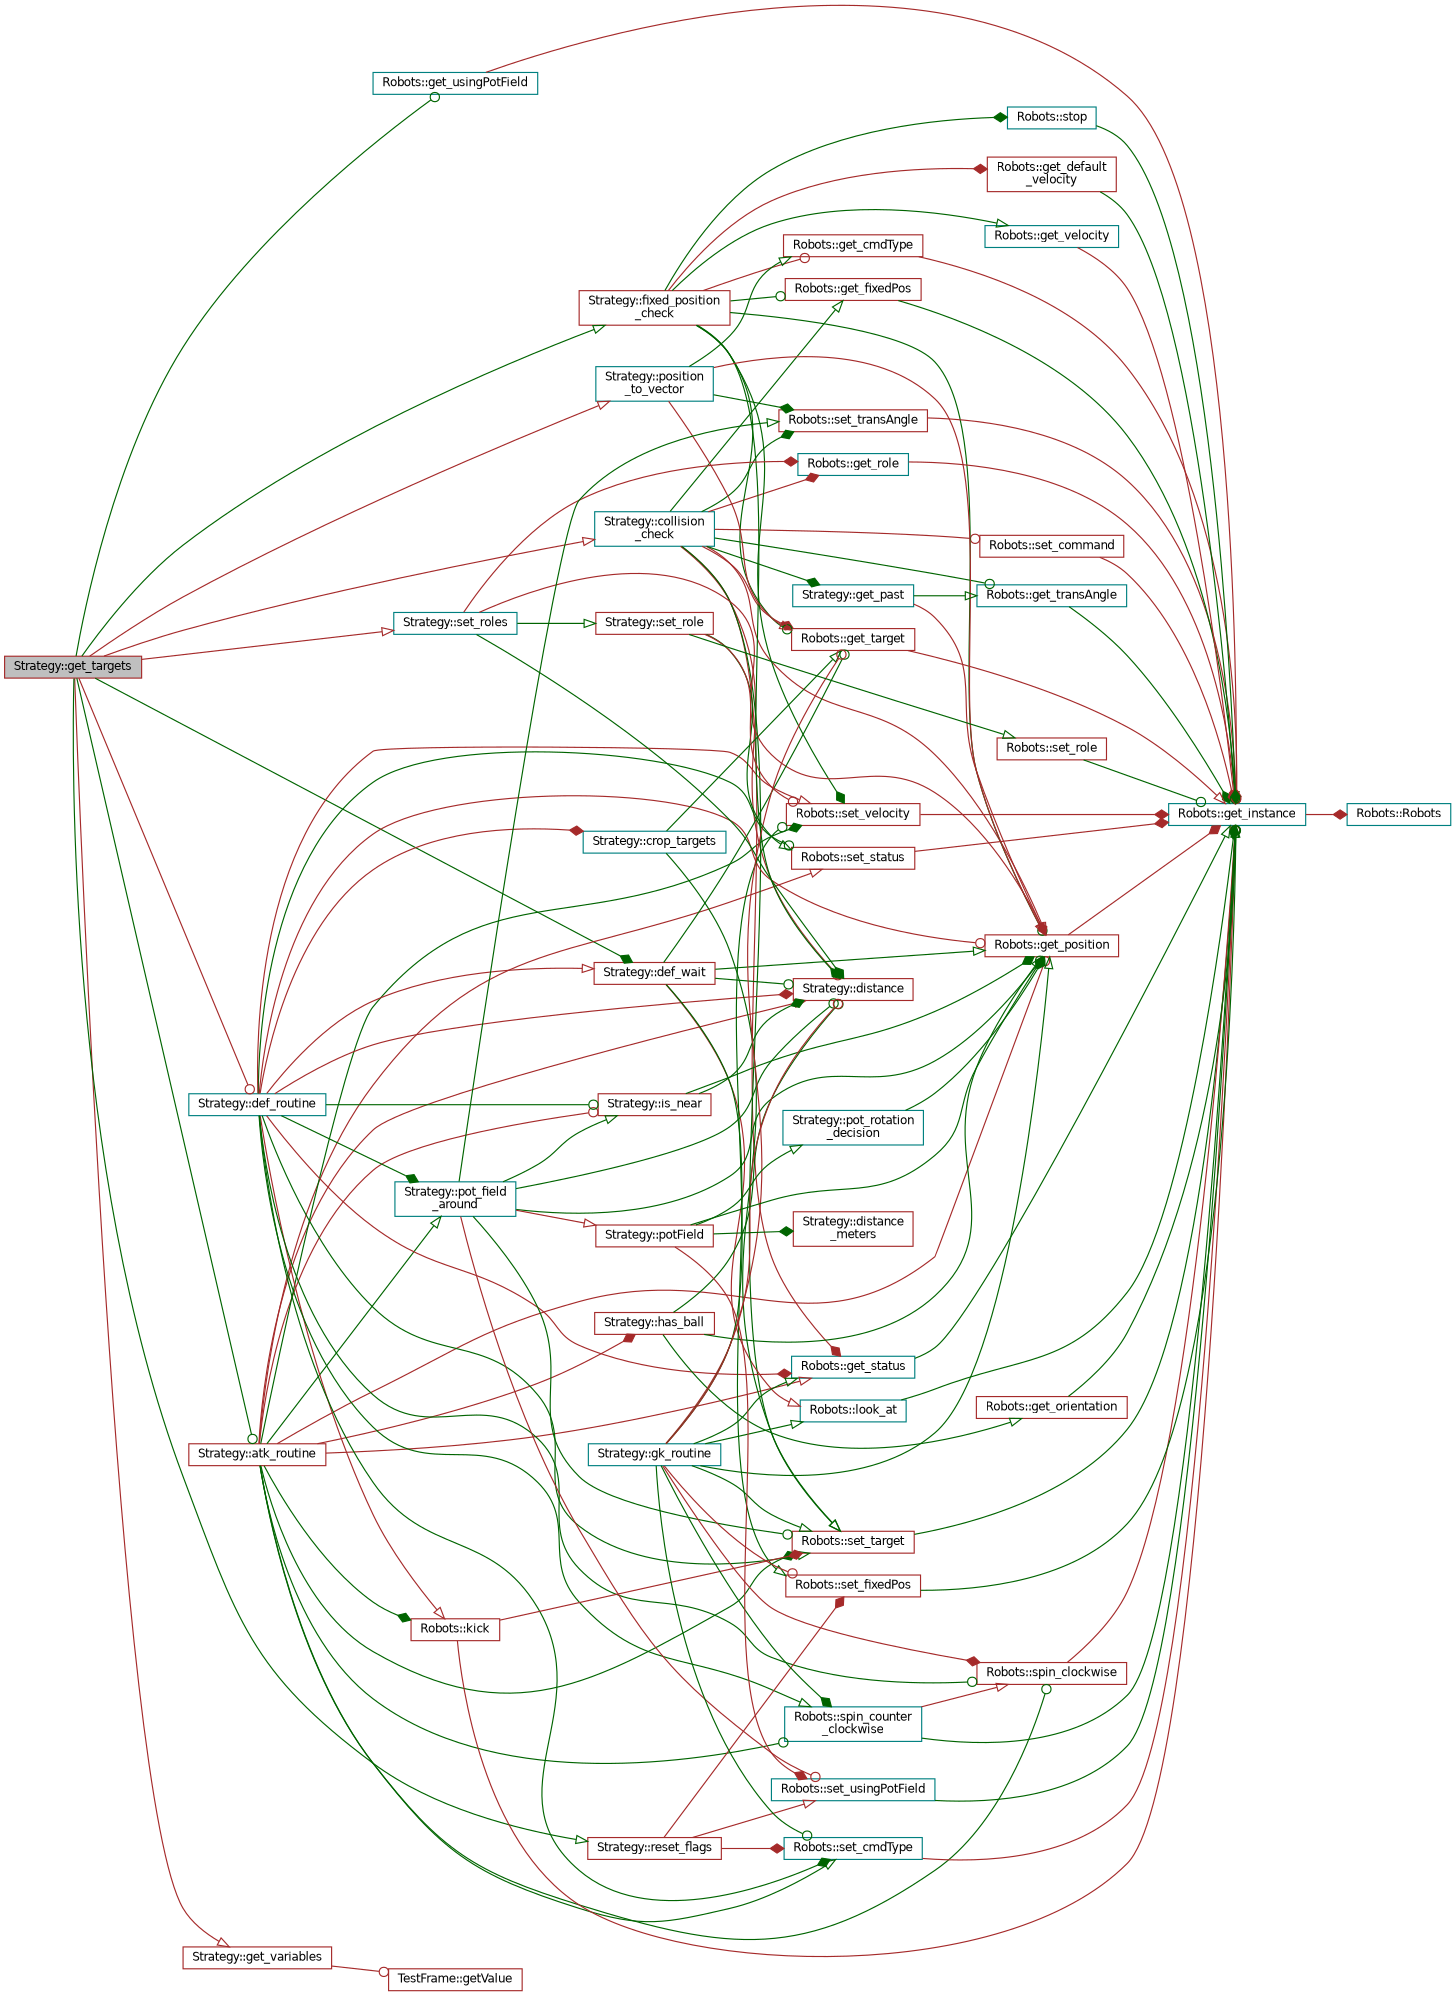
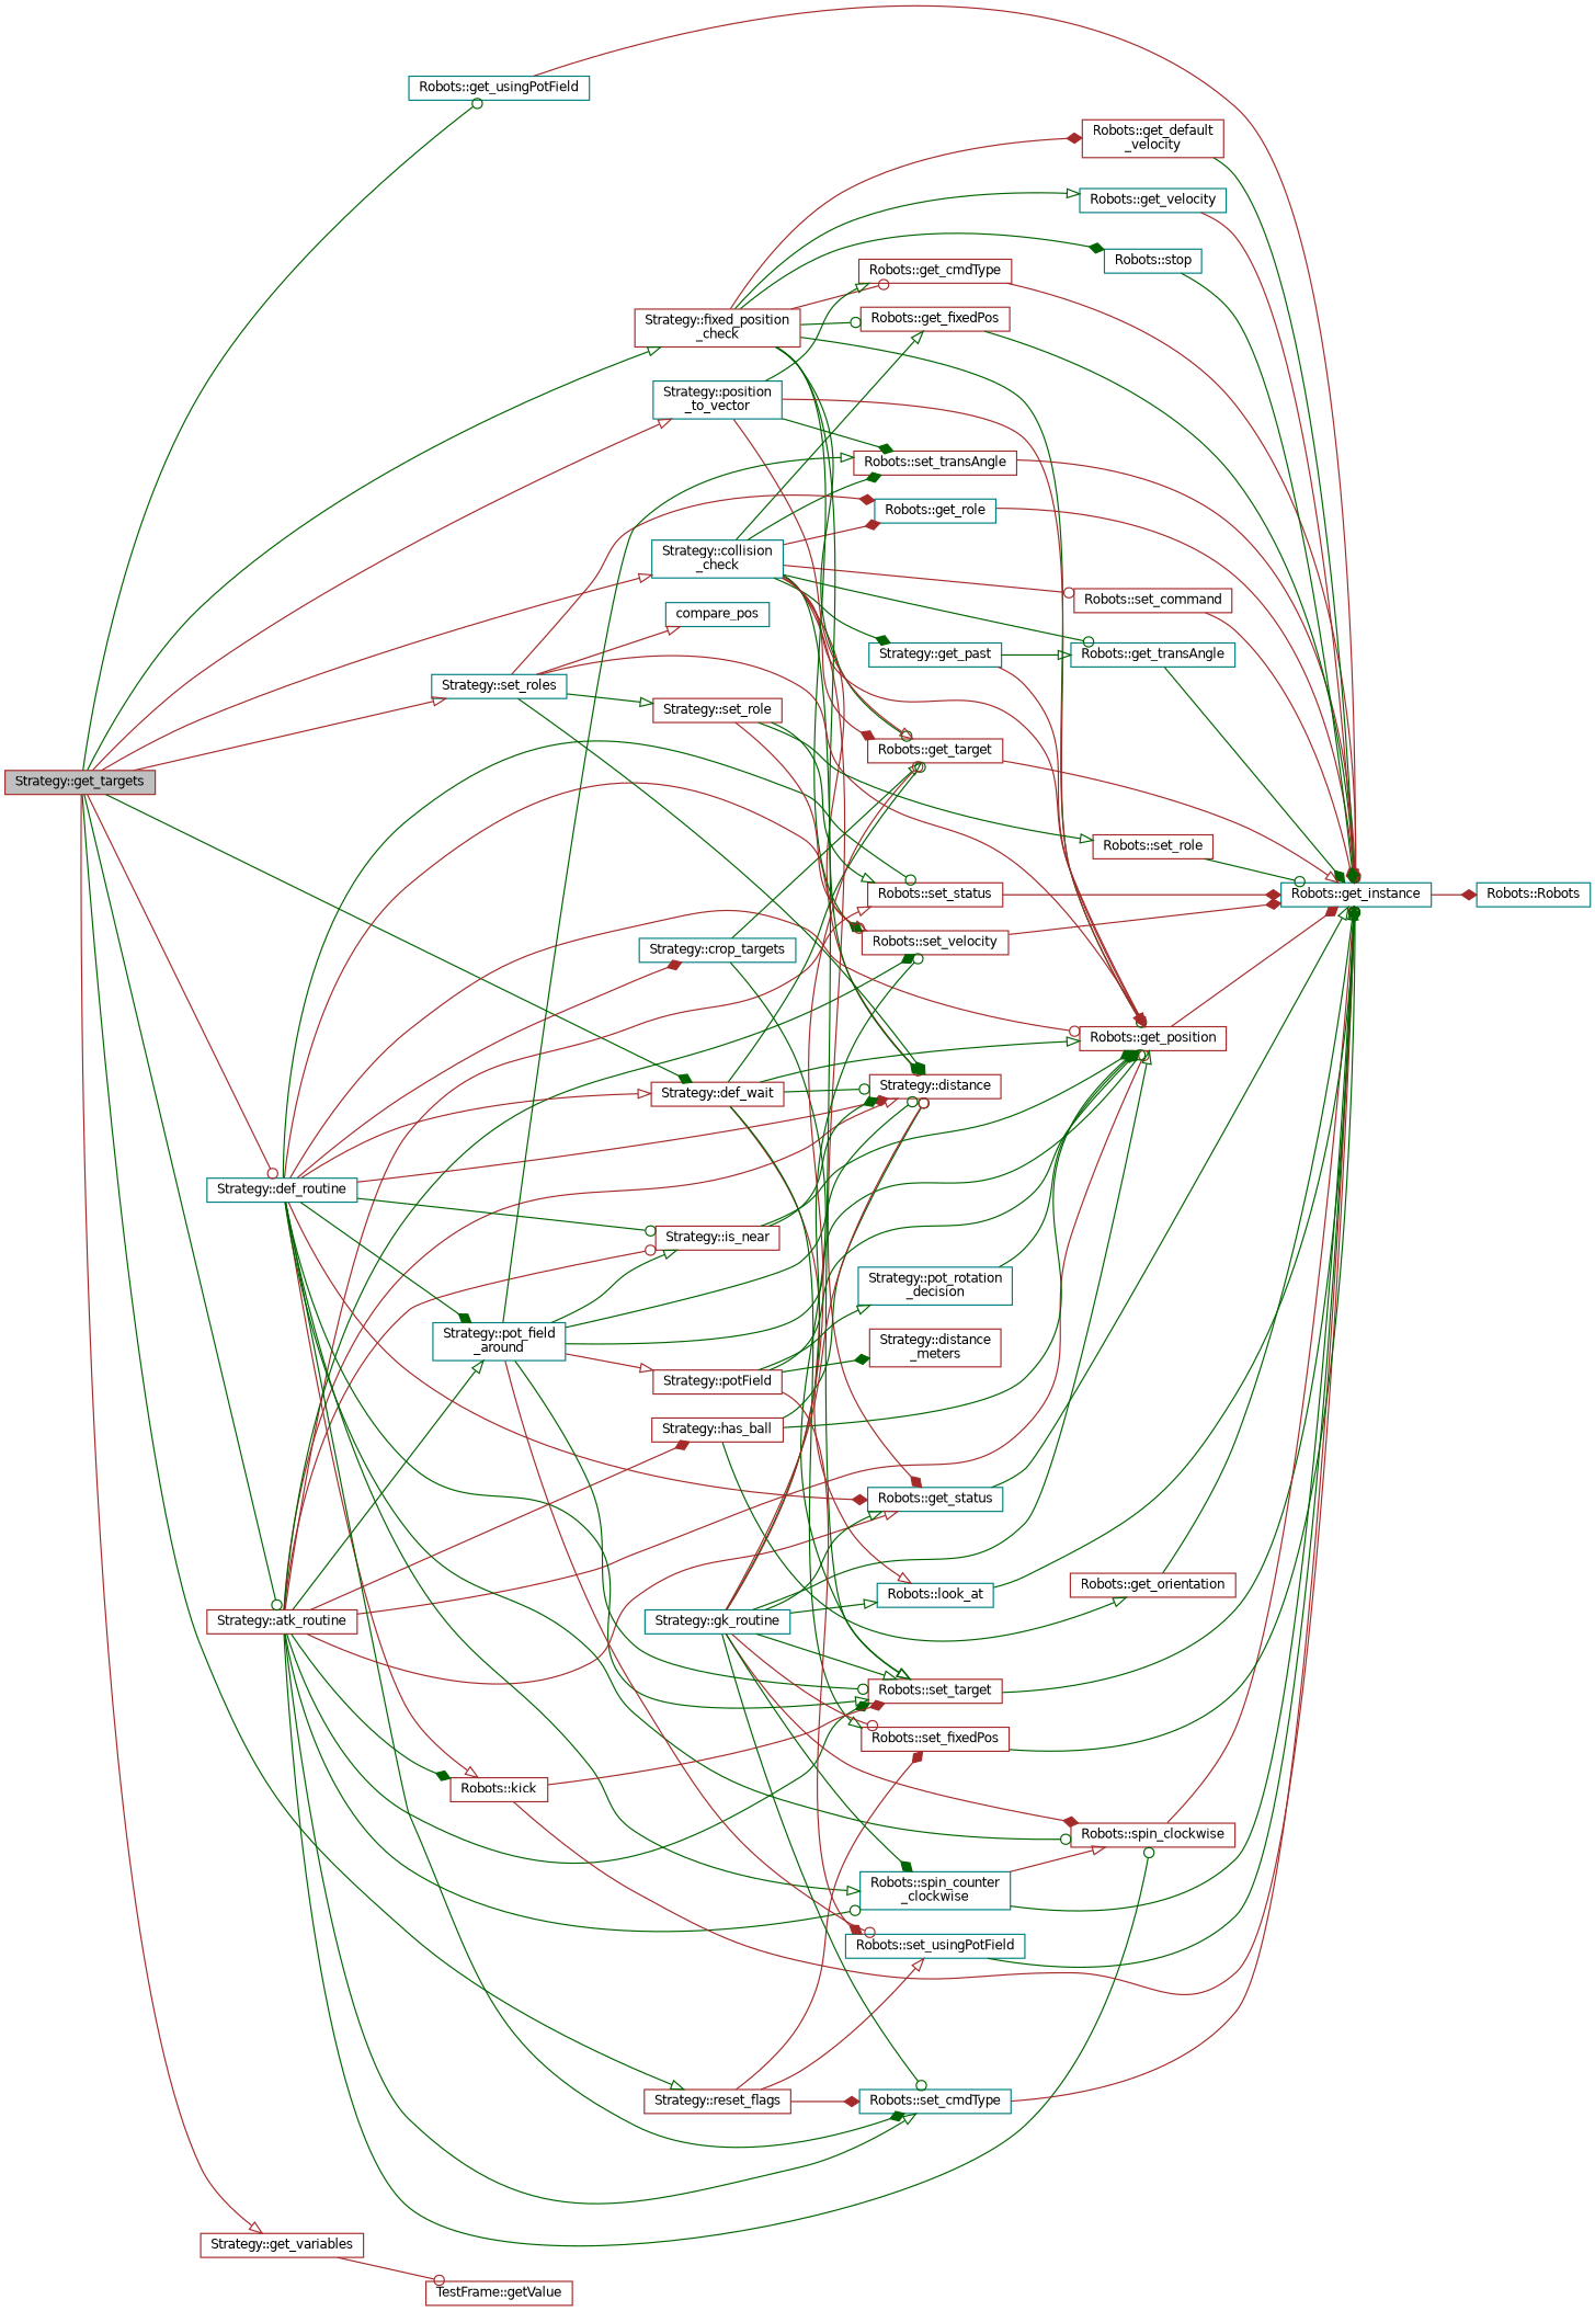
  digraph {
    rankdir=LR
    node [color=brown fillcolor=white fontname=Helvetica fontsize=10 shape=record style=filled]
    edge [arrowhead=onormal color=darkgreen fontname=Helvetica fontsize=10 labelfontname=Helvetica labelfontsize=10 style=solid]
    n1 [fillcolor=grey75 fontcolor=black height=0.2 label="Strategy::get_targets" width=0.4]
    n2 [height=0.2 label="Strategy::atk_routine" width=0.4]
    n3 [color=teal height=0.2 label="Strategy::collision\l_check" width=0.4]
    n4 [color=teal height=0.2 label="Strategy::def_routine" width=0.4]
    n5 [height=0.2 label="Strategy::fixed_position\l_check" width=0.4]
    n6 [color=teal height=0.2 label="Robots::get_usingPotField" width=0.4]
    n7 [height=0.2 label="Strategy::get_variables" width=0.4]
    n8 [color=teal height=0.2 label="Strategy::position\l_to_vector" width=0.4]
    n9 [height=0.2 label="Strategy::reset_flags" width=0.4]
    n10 [color=teal height=0.2 label="Strategy::set_roles" width=0.4]
    n11 [height=0.2 label="Strategy::def_wait" width=0.4]
    n12 [height=0.2 label="Strategy::distance" width=0.4]
    n13 [height=0.2 label="Robots::get_position" width=0.4]
    n14 [color=teal height=0.2 label="Robots::get_status" width=0.4]
    n15 [height=0.2 label="Strategy::has_ball" width=0.4]
    n16 [height=0.2 label="Strategy::is_near" width=0.4]
    n17 [height=0.2 label="Robots::kick" width=0.4]
    n18 [height=0.2 label="Robots::set_target" width=0.4]
    n19 [color=teal height=0.2 label="Strategy::pot_field\l_around" width=0.4]
    n20 [color=teal height=0.2 label="Robots::set_cmdType" width=0.4]
    n21 [height=0.2 label="Robots::set_status" width=0.4]
    n22 [height=0.2 label="Robots::set_velocity" width=0.4]
    n23 [height=0.2 label="Robots::spin_clockwise" width=0.4]
    n24 [color=teal height=0.2 label="Robots::spin_counter\l_clockwise" width=0.4]
    n25 [height=0.2 label="Robots::set_transAngle" width=0.4]
    n26 [height=0.2 label="Robots::get_fixedPos" width=0.4]
    n27 [color=teal height=0.2 label="Strategy::get_past" width=0.4]
    n28 [color=teal height=0.2 label="Robots::get_transAngle" width=0.4]
    n29 [color=teal height=0.2 label="Robots::get_role" width=0.4]
    n30 [height=0.2 label="Robots::get_target" width=0.4]
    n31 [height=0.2 label="Robots::set_command" width=0.4]
    n32 [color=teal height=0.2 label="Strategy::crop_targets" width=0.4]
    n33 [height=0.2 label="Robots::get_cmdType" width=0.4]
    n34 [height=0.2 label="Robots::get_default\l_velocity" width=0.4]
    n35 [color=teal height=0.2 label="Robots::get_velocity" width=0.4]
    n36 [color=teal height=0.2 label="Robots::stop" width=0.4]
    n37 [color=teal height=0.2 label="Robots::get_instance" width=0.4]
    n38 [height=0.2 label="TestFrame::getValue" width=0.4]
    n39 [color=teal height=0.2 label="Strategy::gk_routine" width=0.4]
    n40 [color=teal height=0.2 label="Robots::look_at" width=0.4]
    n41 [height=0.2 label="Robots::set_fixedPos" width=0.4]
    n42 [color=teal height=0.2 label="Robots::set_usingPotField" width=0.4]
+   n43 [color=teal height=0.2 label=compare_pos width=0.4]
    n44 [height=0.2 label="Strategy::set_role" width=0.4]
    n45 [height=0.2 label="Robots::get_orientation" width=0.4]
    n46 [height=0.2 label="Strategy::potField" width=0.4]
    n47 [color=teal height=0.2 label="Robots::Robots" width=0.4]
    n48 [height=0.2 label="Strategy::distance\l_meters" width=0.4]
    n49 [color=teal height=0.2 label="Strategy::pot_rotation\l_decision" width=0.4]
    n50 [height=0.2 label="Robots::set_role" width=0.4]
    n1 -> n2 [arrowhead=odot]
    n1 -> n3 [color=brown]
    n1 -> n4 [arrowhead=odot color=brown]
    n1 -> n5
    n1 -> n6 [arrowhead=odot]
    n1 -> n7 [color=brown]
    n1 -> n8 [color=brown]
    n1 -> n9
    n1 -> n10 [color=brown]
    n1 -> n11 [arrowhead=diamond]
    n2 -> n12 [color=brown]
    n2 -> n13 [arrowhead=odot color=brown]
    n2 -> n14 [color=brown]
    n2 -> n15 [arrowhead=diamond color=brown]
    n2 -> n16 [arrowhead=odot color=brown]
    n2 -> n17 [arrowhead=diamond]
    n2 -> n18 [arrowhead=diamond]
    n2 -> n19
    n2 -> n20
    n2 -> n21 [color=brown]
    n2 -> n22 [arrowhead=diamond]
    n2 -> n23 [arrowhead=odot]
    n2 -> n24 [arrowhead=odot]
    n3 -> n12 [arrowhead=odot color=brown]
    n3 -> n13 [color=brown]
    n3 -> n14 [arrowhead=diamond color=brown]
    n3 -> n18
    n3 -> n25 [arrowhead=diamond]
    n3 -> n26
    n3 -> n27 [arrowhead=diamond]
    n3 -> n28 [arrowhead=odot]
    n3 -> n29 [arrowhead=diamond color=brown]
    n3 -> n30 [arrowhead=diamond color=brown]
    n3 -> n31 [arrowhead=odot color=brown]
    n4 -> n11 [color=brown]
    n4 -> n12 [arrowhead=diamond color=brown]
    n4 -> n13 [arrowhead=odot color=brown]
    n4 -> n14 [arrowhead=diamond color=brown]
    n4 -> n16 [arrowhead=odot]
    n4 -> n17 [color=brown]
    n4 -> n18
    n4 -> n19 [arrowhead=diamond]
    n4 -> n20 [arrowhead=diamond]
    n4 -> n21 [arrowhead=odot]
    n4 -> n22 [color=brown]
    n4 -> n23 [arrowhead=odot]
    n4 -> n24
    n4 -> n32 [arrowhead=diamond color=brown]
    n5 -> n12 [arrowhead=diamond]
    n5 -> n13 [arrowhead=odot]
    n5 -> n22 [arrowhead=diamond]
    n5 -> n26 [arrowhead=odot]
    n5 -> n30 [arrowhead=odot]
    n5 -> n33 [arrowhead=odot color=brown]
    n5 -> n34 [arrowhead=diamond color=brown]
    n5 -> n35
    n5 -> n36 [arrowhead=diamond]
    n6 -> n37 [arrowhead=odot color=brown]
    n7 -> n38 [arrowhead=odot color=brown]
    n8 -> n13 [color=brown]
    n8 -> n25 [arrowhead=diamond]
    n8 -> n30 [color=brown]
    n8 -> n33
    n9 -> n20 [arrowhead=diamond color=brown]
    n9 -> n41 [arrowhead=diamond color=brown]
    n9 -> n42 [color=brown]
    n10 -> n12 [arrowhead=diamond]
    n10 -> n13 [arrowhead=diamond color=brown]
    n10 -> n29 [arrowhead=diamond color=brown]
+   n10 -> n43 [color=brown]
    n10 -> n44
    n11 -> n12 [arrowhead=odot]
    n11 -> n13
    n11 -> n30 [arrowhead=odot]
    n11 -> n40 [color=brown]
    n11 -> n41
    n13 -> n37 [arrowhead=diamond color=brown]
    n14 -> n37
    n15 -> n12 [arrowhead=odot]
    n15 -> n13
    n15 -> n45
    n16 -> n12 [arrowhead=diamond]
    n16 -> n13 [arrowhead=diamond]
    n17 -> n18 [arrowhead=diamond color=brown]
    n17 -> n37 [arrowhead=odot color=brown]
    n18 -> n37 [arrowhead=odot]
    n19 -> n12 [arrowhead=odot]
    n19 -> n13 [arrowhead=odot]
    n19 -> n16
    n19 -> n18 [arrowhead=odot]
    n19 -> n25
    n19 -> n42 [arrowhead=odot color=brown]
    n19 -> n46 [color=brown]
    n20 -> n37 [arrowhead=odot color=brown]
    n21 -> n37 [arrowhead=diamond color=brown]
    n22 -> n37 [arrowhead=diamond color=brown]
    n23 -> n37 [arrowhead=odot color=brown]
    n24 -> n23 [color=brown]
    n24 -> n37
    n25 -> n37 [arrowhead=odot color=brown]
    n26 -> n37
    n27 -> n13 [color=brown]
    n27 -> n28
    n28 -> n37 [arrowhead=diamond]
    n29 -> n37 [color=brown]
    n30 -> n37 [color=brown]
    n31 -> n37 [arrowhead=diamond color=brown]
    n32 -> n18
    n32 -> n30
    n33 -> n37 [arrowhead=diamond color=brown]
    n34 -> n37 [arrowhead=odot]
    n35 -> n37 [color=brown]
    n36 -> n37 [arrowhead=diamond]
    n37 -> n47 [arrowhead=diamond color=brown]
    n39 -> n12 [arrowhead=odot color=brown]
    n39 -> n13
    n39 -> n14
    n39 -> n18
    n39 -> n20 [arrowhead=odot]
    n39 -> n22 [arrowhead=odot]
    n39 -> n23 [arrowhead=diamond color=brown]
    n39 -> n24 [arrowhead=diamond]
    n39 -> n30 [arrowhead=odot color=brown]
    n39 -> n40
    n39 -> n41 [arrowhead=odot color=brown]
    n40 -> n37 [arrowhead=diamond]
    n41 -> n37 [arrowhead=odot]
    n42 -> n37 [arrowhead=odot]
    n44 -> n21
    n44 -> n22 [arrowhead=odot color=brown]
    n44 -> n50
    n45 -> n37
    n46 -> n13 [arrowhead=diamond]
    n46 -> n42 [arrowhead=diamond color=brown]
    n46 -> n48 [arrowhead=diamond]
    n46 -> n49
    n49 -> n13 [arrowhead=diamond]
    n50 -> n37 [arrowhead=odot]
  }
